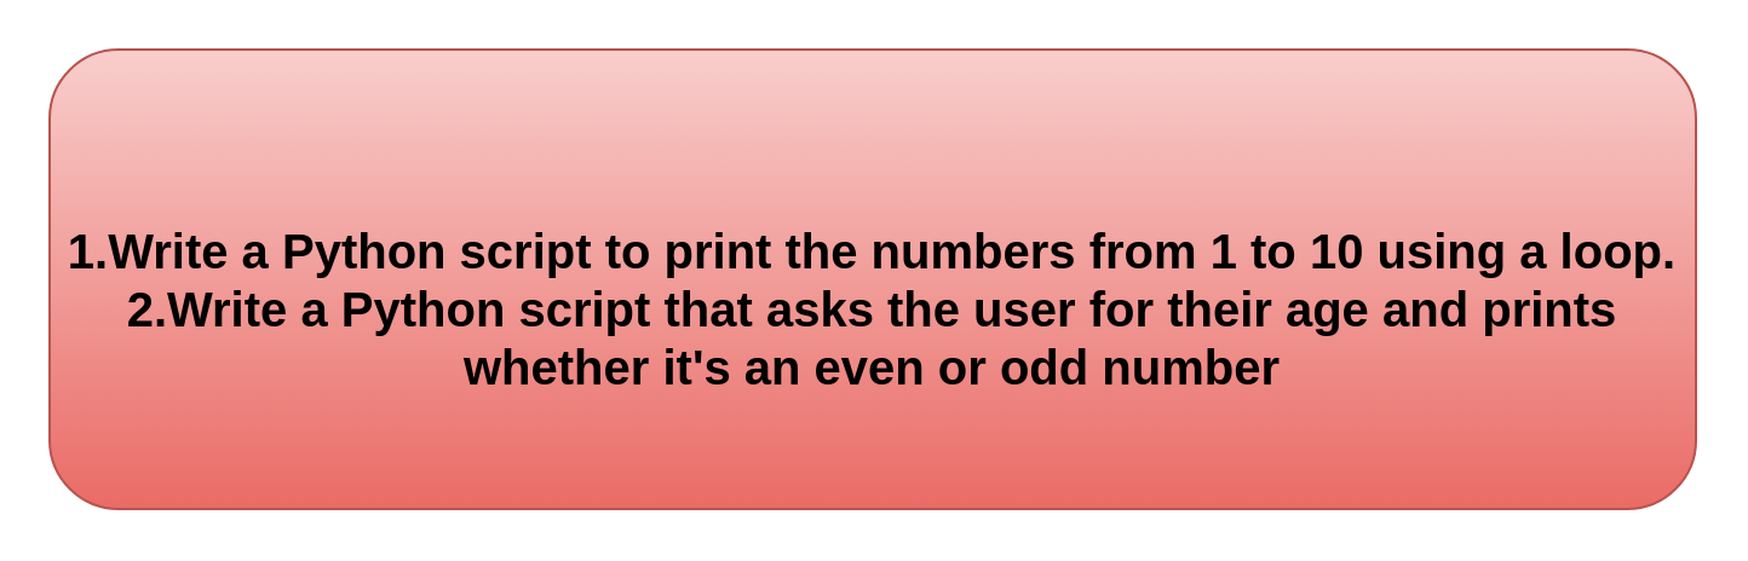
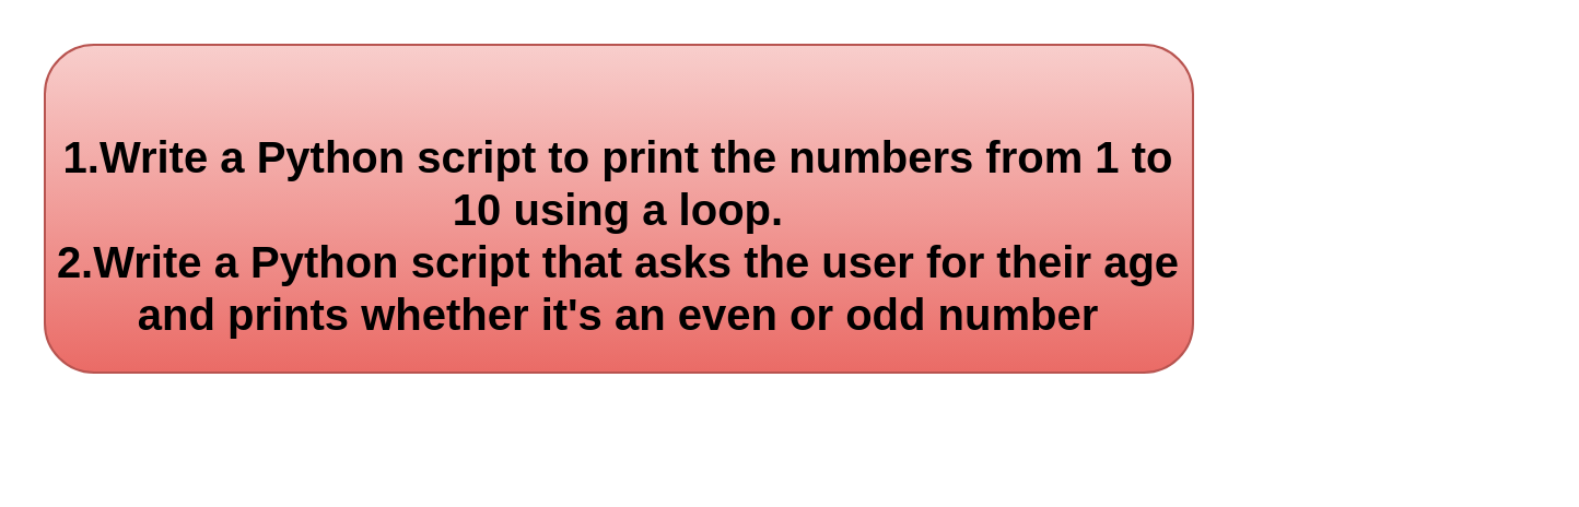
  <mxCell id="0" />
  <mxCell id="1" parent="0" />
- <mxCell id="2" value="&lt;font style=&quot;font-size: 20px;&quot;&gt;&lt;b&gt;&lt;br&gt;1.Write a Python script to print the numbers from 1 to 10 using a loop.&lt;br&gt;2.Write a Python script that asks the user for their age and prints whether it's an even or odd number&lt;br&gt;&lt;/b&gt;&lt;/font&gt;" style="rounded=1;whiteSpace=wrap;html=1;fillColor=#f8cecc;strokeColor=#b85450;gradientColor=#ea6b66;" vertex="1" parent="1"><mxGeometry x="20" y="20" width="680" height="190" as="geometry" /></mxCell>
+ <mxCell id="2" value="&lt;font style=&quot;font-size: 20px;&quot;&gt;&lt;b&gt;&lt;br&gt;1.Write a Python script to print the numbers from 1 to 10 using a loop.&lt;br&gt;2.Write a Python script that asks the user for their age and prints whether it's an even or odd number&lt;br&gt;&lt;/b&gt;&lt;/font&gt;" style="rounded=1;whiteSpace=wrap;html=1;fillColor=#f8cecc;strokeColor=#b85450;gradientColor=#ea6b66;" vertex="1" parent="1"><mxGeometry x="20" y="20" width="525" height="150" as="geometry" /></mxCell>
